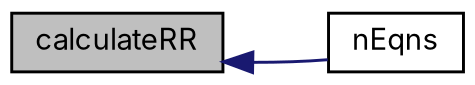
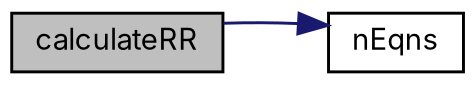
  digraph {
    rankdir=LR
    fontname=Inter
    node [color=black fontname=Inter fontsize=10 shape=record]
    n1 [fillcolor=grey75 fontcolor=black height=0.2 label=calculateRR style=filled width=0.4]
    n2 [height=0.2 label=nEqns width=0.4]
-   n1 -> n2 [color=midnightblue dir=back fontname=Inter fontsize=10 labelfontname=FreeSans labelfontsize=10 style=solid]
+   n2 -> n1 [color=midnightblue dir=back fontname=Inter fontsize=10 labelfontname=FreeSans labelfontsize=10 style=solid]
  }
